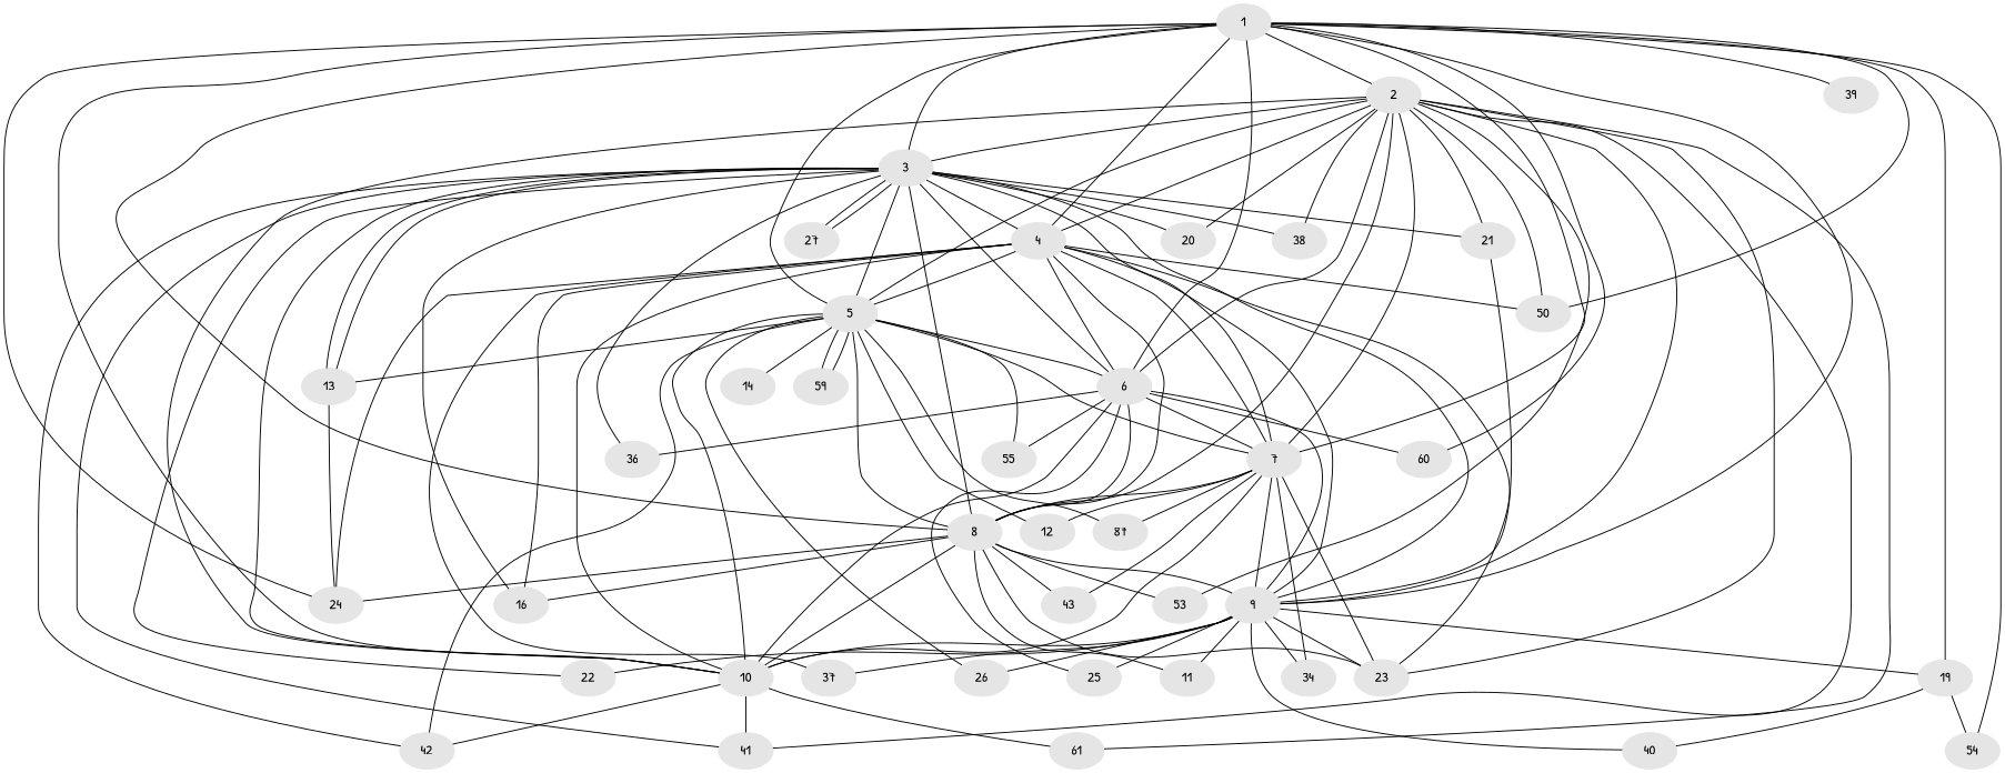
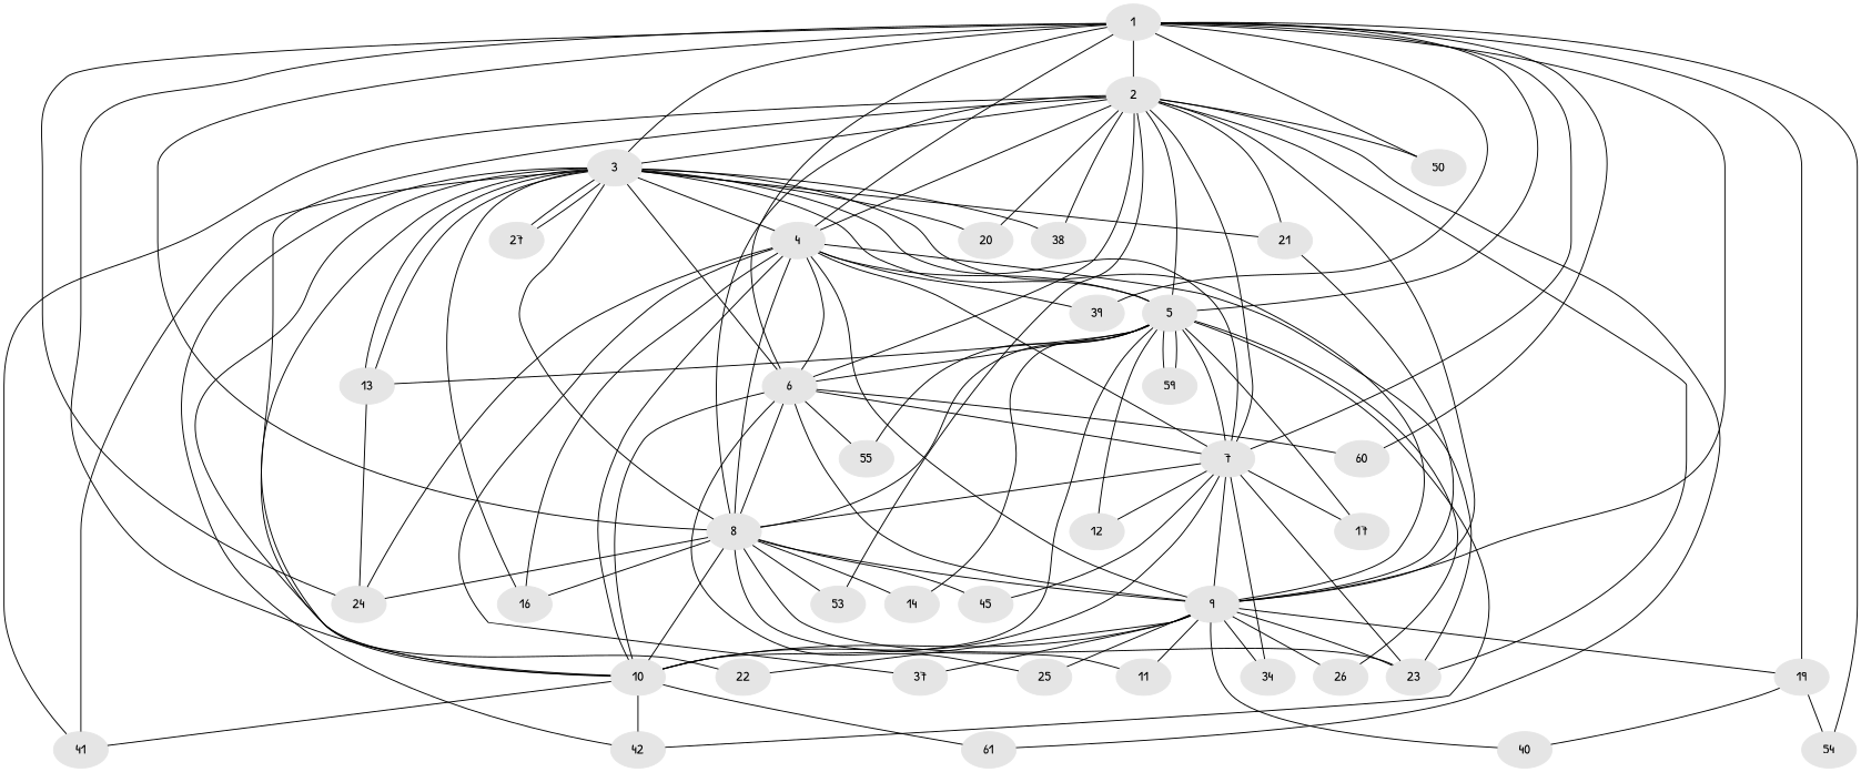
  graph {
    fontname="Patrick Hand"
    node [color=gray90 fontname="Patrick Hand" style=filled]
    edge [fontname="Patrick Hand"]
    1 [super="+18"]
    2
    3 [super="+31+15"]
    4
    5
    6
    7
    8 [super="+35"]
    9 [super="+45+33+56"]
    10
    19 [super="+30"]
    24 [super="+49"]
    39
    50
    54
    60
    20
    21
    23 [super="+32"]
    38
    41 [super="+44"]
    53
    61
    13 [super="+28"]
    16 [super="+29"]
    22
    27
-   36
    42 [super="+48"]
    37
    12
    14
-   17 [label=87]
+   17
    26
    55
    59
    25
    34
-   43
+   43 [label=45]
    11
    40
    1 -- 2
    1 -- 3 [weight=2]
    1 -- 4
    1 -- 5
    1 -- 6
    1 -- 7
    1 -- 8 [weight=3]
    1 -- 9
    1 -- 10
    1 -- 19 [weight=2]
    1 -- 24
    1 -- 39
    1 -- 50
    1 -- 54
    1 -- 60
    2 -- 3
    2 -- 4
    2 -- 5
    2 -- 6
    2 -- 7
    2 -- 8
    2 -- 9
    2 -- 10
    2 -- 50
    2 -- 20
    2 -- 21
    2 -- 23
    2 -- 38
    2 -- 41
    2 -- 53
    2 -- 61
    3 -- 4
    3 -- 5
    3 -- 6 [weight=2]
    3 -- 7
    3 -- 8 [weight=2]
    3 -- 9 [weight=2]
    3 -- 10
    3 -- 20
    3 -- 21
    3 -- 38
    3 -- 41
    3 -- 13
    3 -- 13
    3 -- 16
    3 -- 22
    3 -- 27 [weight=2]
    3 -- 27
-   3 -- 36
    3 -- 42
    4 -- 5
    4 -- 6
    4 -- 7
    4 -- 8
    4 -- 9
    4 -- 10
    4 -- 24
-   4 -- 50
+   4 -- 39
    4 -- 23
    4 -- 16
    4 -- 37
    5 -- 6
    5 -- 7
    5 -- 8
    5 -- 10
    5 -- 13
    5 -- 42
    5 -- 12
    5 -- 14
    5 -- 17
    5 -- 26
    5 -- 55
    5 -- 59
    5 -- 59
    6 -- 7
    6 -- 8
    6 -- 9
    6 -- 10
    6 -- 60
-   6 -- 36
    6 -- 55
    6 -- 25
    7 -- 8
    7 -- 9
    7 -- 10
    7 -- 23
    7 -- 12
    7 -- 17
    7 -- 34
    7 -- 43
    8 -- 9
    8 -- 10
    8 -- 24
    8 -- 23
    8 -- 53
    8 -- 16
+   8 -- 14
    8 -- 43
    8 -- 11
    9 -- 10 [weight=2]
    9 -- 19
    9 -- 23
    9 -- 22
    9 -- 37
    9 -- 26
    9 -- 25
    9 -- 34
    9 -- 11
    9 -- 40
    10 -- 41
    10 -- 61
    10 -- 42
    19 -- 54
    19 -- 40
    21 -- 9
    13 -- 24
  }
